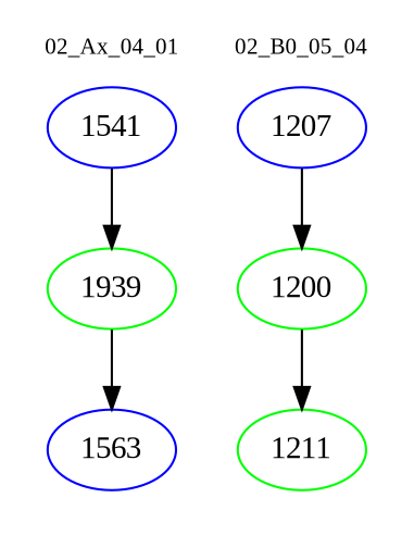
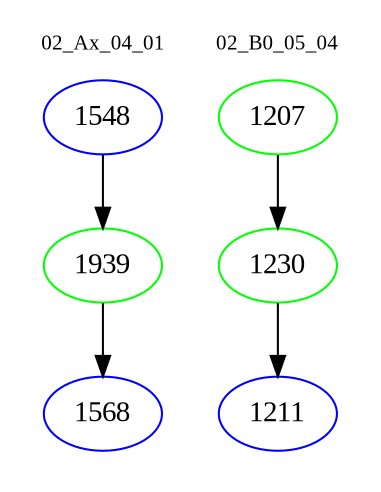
  digraph {
    fontname="Liberation Serif"
    node [color=blue fontname="Liberation Serif"]
    edge [color=black fontname="Liberation Serif"]
-   n1 [label=1541]
+   n1 [label=1548]
    n2 [color=green label=1939]
-   n3 [label=1563]
-   n4 [label=1207]
-   n5 [color=green label=1200]
-   n6 [color=green label=1211]
+   n3 [label=1568]
+   n4 [color=green label=1207]
+   n5 [color=green label=1230]
+   n6 [label=1211]
    subgraph cluster_1 {
      color=white
      fontsize=10
      label="02_Ax_04_01"
      n1
      n2
      n3
    }
    subgraph cluster_2 {
      color=white
      fontsize=10
      label="02_B0_05_04"
      n4
      n5
      n6
    }
    n1 -> n2
    n2 -> n3
    n4 -> n5
    n5 -> n6
  }
